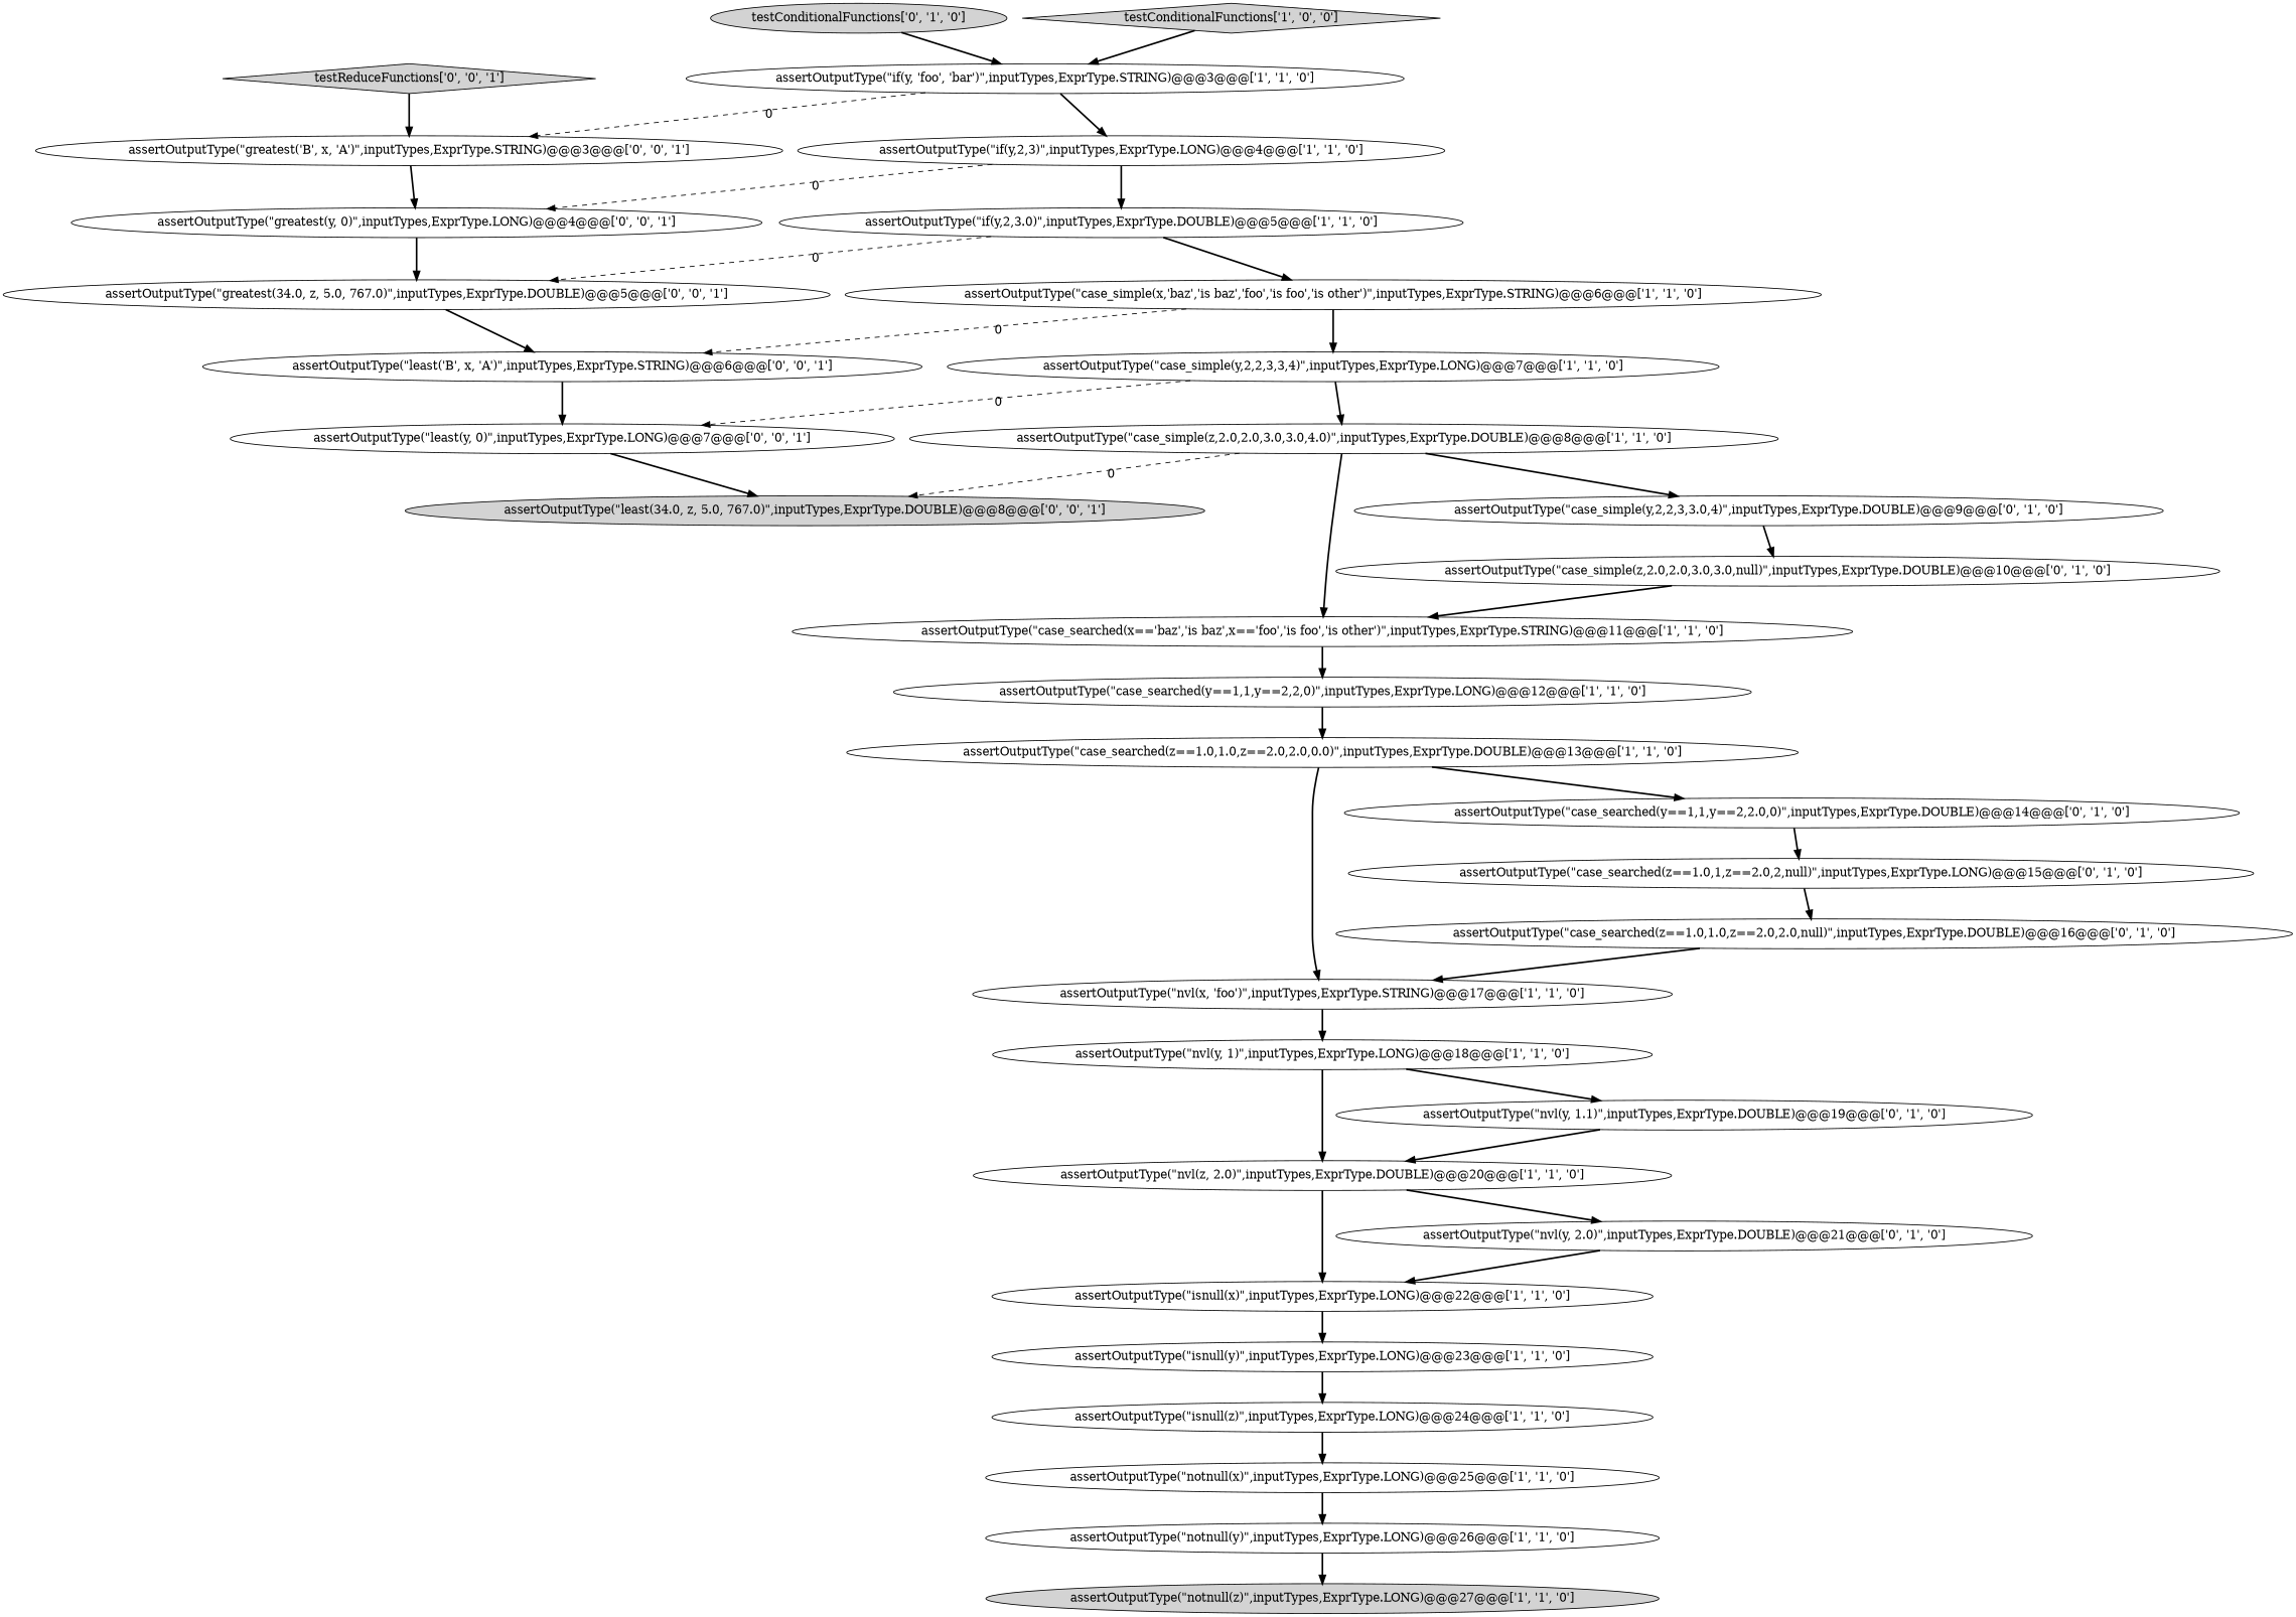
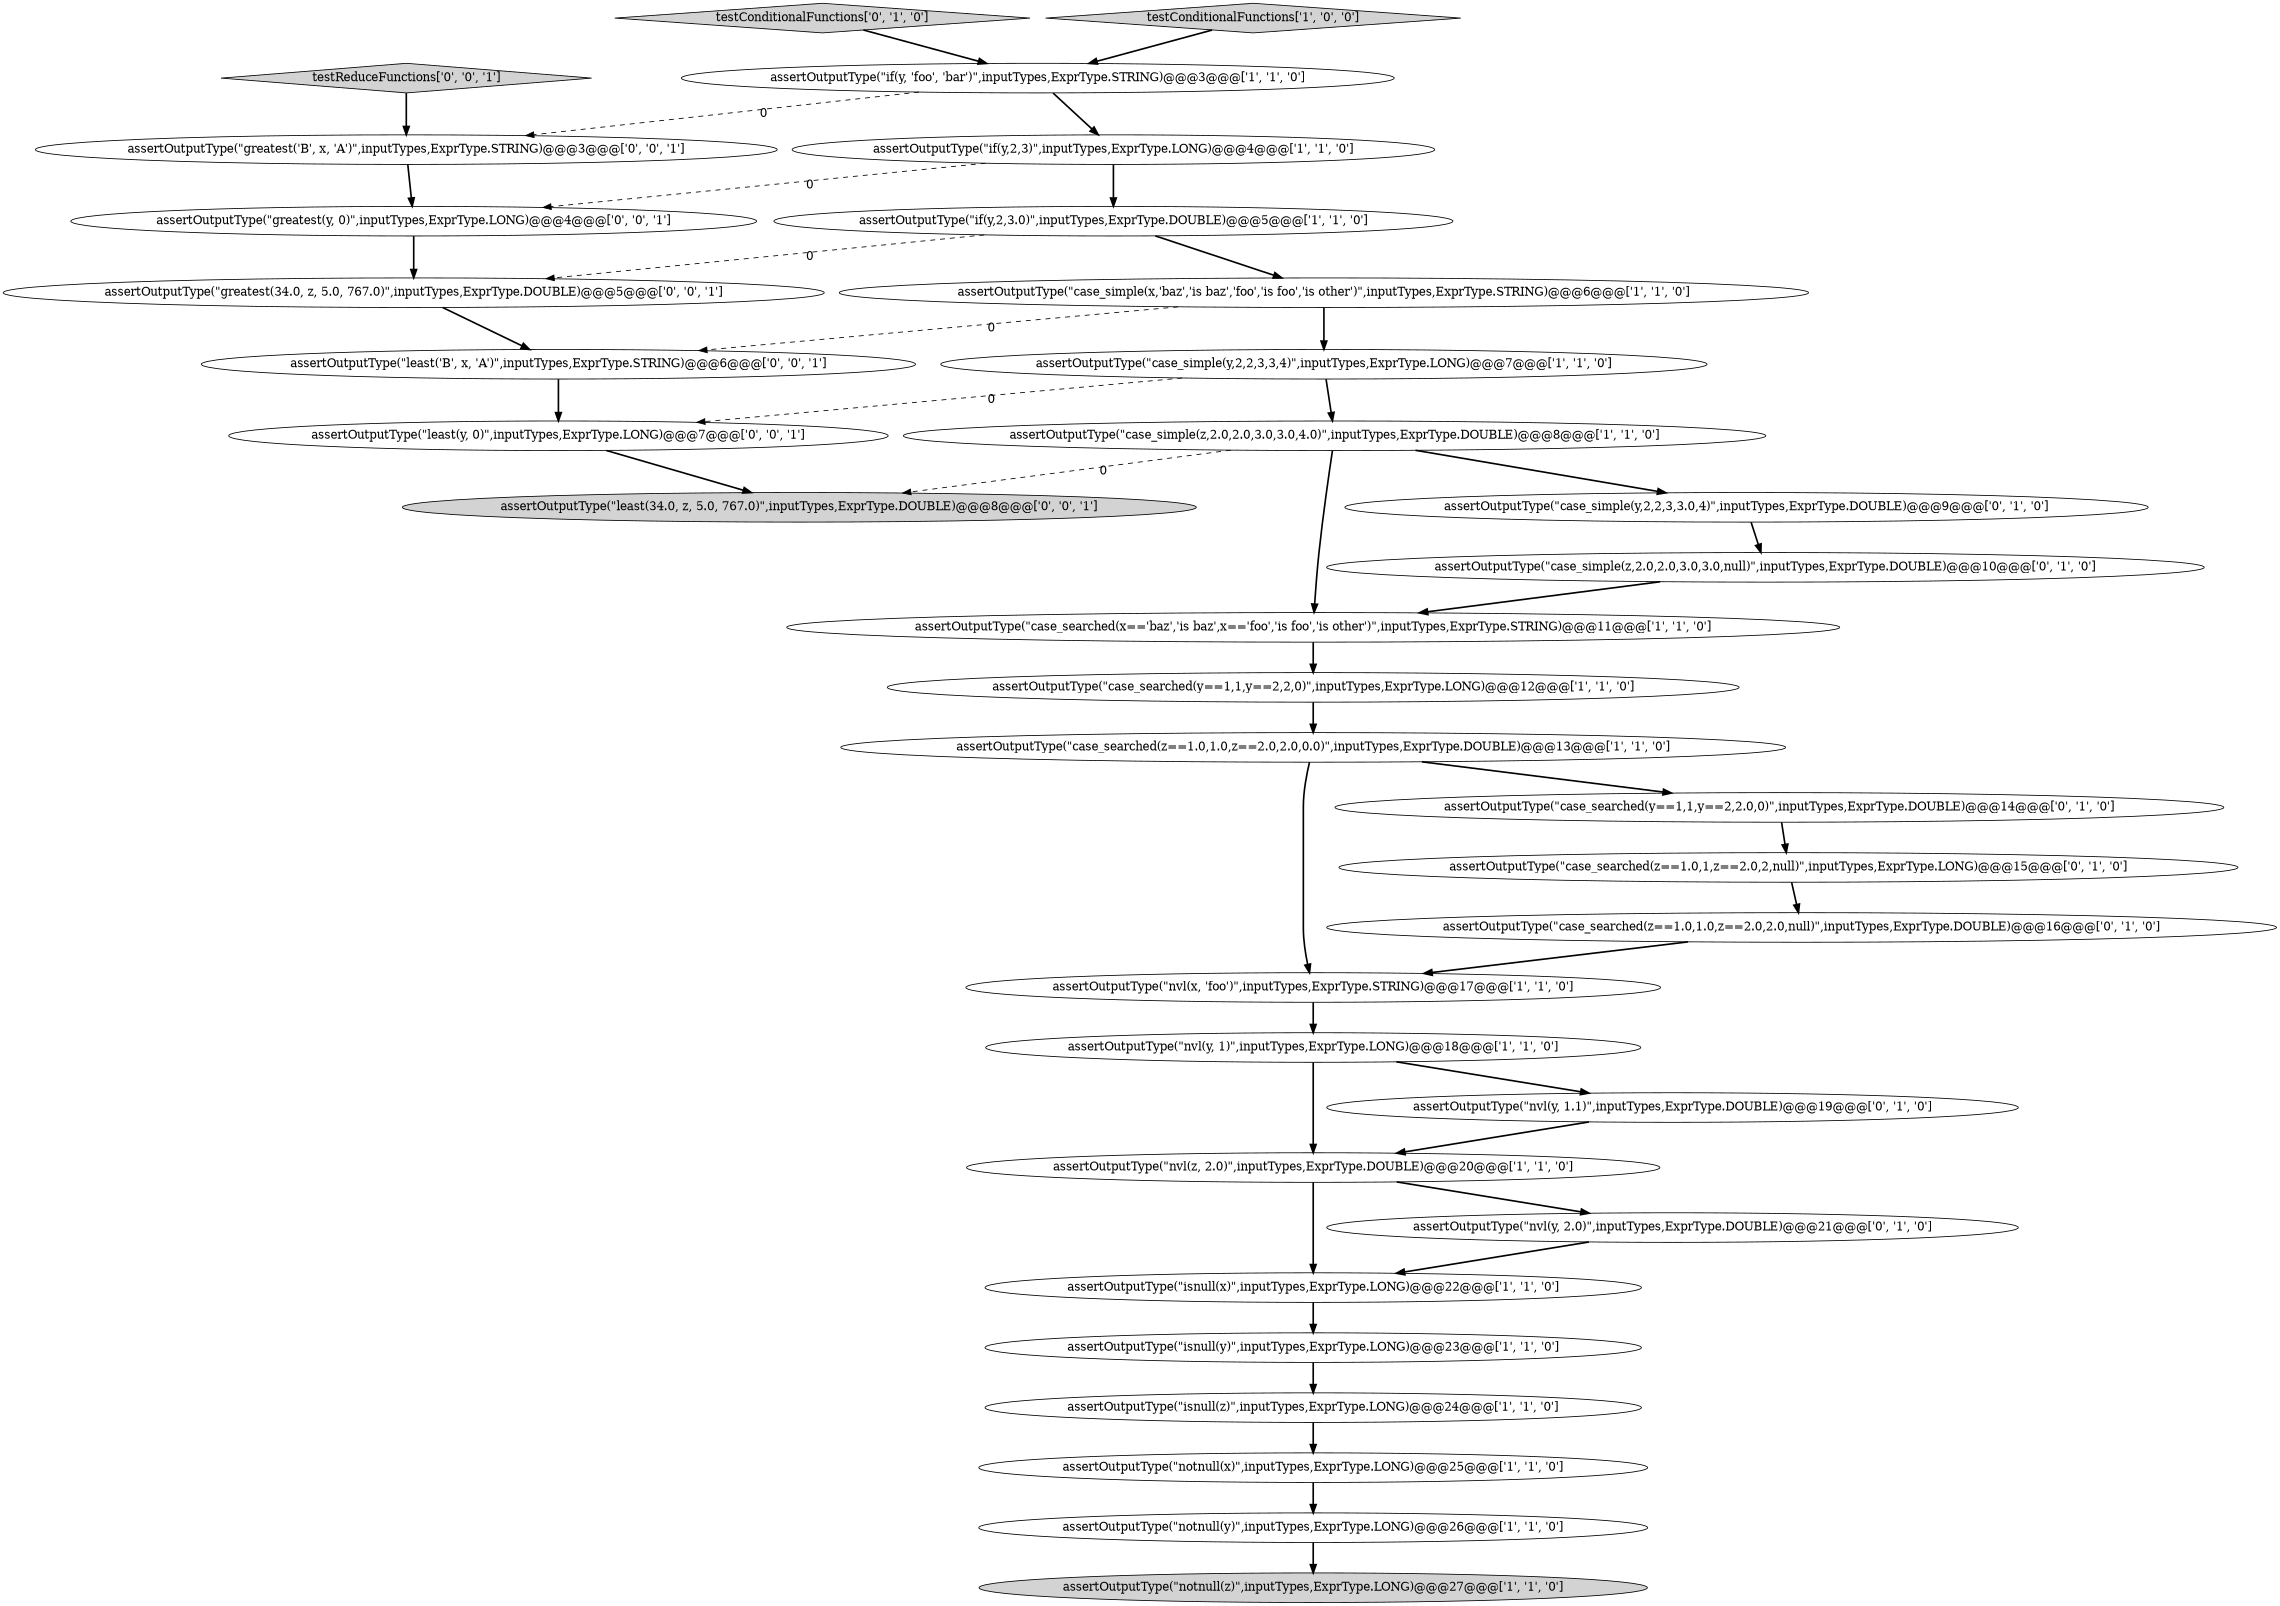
  digraph {
    node [fillcolor=white shape=ellipse style=filled]
    edge [style=bold]
    n1 [label="assertOutputType(\"greatest(y, 0)\",inputTypes,ExprType.LONG)@@@4@@@['0', '0', '1']"]
    n2 [label="assertOutputType(\"greatest(34.0, z, 5.0, 767.0)\",inputTypes,ExprType.DOUBLE)@@@5@@@['0', '0', '1']"]
    n3 [label="assertOutputType(\"if(y,2,3.0)\",inputTypes,ExprType.DOUBLE)@@@5@@@['1', '1', '0']"]
    n4 [label="assertOutputType(\"case_simple(x,'baz','is baz','foo','is foo','is other')\",inputTypes,ExprType.STRING)@@@6@@@['1', '1', '0']"]
    n5 [label="assertOutputType(\"case_searched(x=='baz','is baz',x=='foo','is foo','is other')\",inputTypes,ExprType.STRING)@@@11@@@['1', '1', '0']"]
    n6 [label="assertOutputType(\"case_searched(y==1,1,y==2,2,0)\",inputTypes,ExprType.LONG)@@@12@@@['1', '1', '0']"]
    n7 [fillcolor=lightgray label="assertOutputType(\"least(34.0, z, 5.0, 767.0)\",inputTypes,ExprType.DOUBLE)@@@8@@@['0', '0', '1']"]
    n8 [label="assertOutputType(\"case_simple(z,2.0,2.0,3.0,3.0,4.0)\",inputTypes,ExprType.DOUBLE)@@@8@@@['1', '1', '0']"]
    n9 [label="assertOutputType(\"case_simple(y,2,2,3,3.0,4)\",inputTypes,ExprType.DOUBLE)@@@9@@@['0', '1', '0']"]
    n10 [label="assertOutputType(\"notnull(y)\",inputTypes,ExprType.LONG)@@@26@@@['1', '1', '0']"]
    n11 [fillcolor=lightgray label="assertOutputType(\"notnull(z)\",inputTypes,ExprType.LONG)@@@27@@@['1', '1', '0']"]
    n12 [label="assertOutputType(\"case_searched(z==1.0,1,z==2.0,2,null)\",inputTypes,ExprType.LONG)@@@15@@@['0', '1', '0']"]
    n13 [label="assertOutputType(\"case_searched(z==1.0,1.0,z==2.0,2.0,null)\",inputTypes,ExprType.DOUBLE)@@@16@@@['0', '1', '0']"]
    n14 [label="assertOutputType(\"isnull(z)\",inputTypes,ExprType.LONG)@@@24@@@['1', '1', '0']"]
    n15 [label="assertOutputType(\"notnull(x)\",inputTypes,ExprType.LONG)@@@25@@@['1', '1', '0']"]
    n16 [label="assertOutputType(\"if(y, 'foo', 'bar')\",inputTypes,ExprType.STRING)@@@3@@@['1', '1', '0']"]
    n17 [label="assertOutputType(\"if(y,2,3)\",inputTypes,ExprType.LONG)@@@4@@@['1', '1', '0']"]
    n18 [label="assertOutputType(\"greatest('B', x, 'A')\",inputTypes,ExprType.STRING)@@@3@@@['0', '0', '1']"]
    n19 [label="assertOutputType(\"nvl(x, 'foo')\",inputTypes,ExprType.STRING)@@@17@@@['1', '1', '0']"]
    n20 [label="assertOutputType(\"isnull(x)\",inputTypes,ExprType.LONG)@@@22@@@['1', '1', '0']"]
    n21 [label="assertOutputType(\"isnull(y)\",inputTypes,ExprType.LONG)@@@23@@@['1', '1', '0']"]
    n22 [label="assertOutputType(\"nvl(y, 1)\",inputTypes,ExprType.LONG)@@@18@@@['1', '1', '0']"]
    n23 [label="assertOutputType(\"nvl(z, 2.0)\",inputTypes,ExprType.DOUBLE)@@@20@@@['1', '1', '0']"]
    n24 [label="assertOutputType(\"nvl(y, 1.1)\",inputTypes,ExprType.DOUBLE)@@@19@@@['0', '1', '0']"]
    n25 [label="assertOutputType(\"case_searched(y==1,1,y==2,2.0,0)\",inputTypes,ExprType.DOUBLE)@@@14@@@['0', '1', '0']"]
    n26 [label="assertOutputType(\"least('B', x, 'A')\",inputTypes,ExprType.STRING)@@@6@@@['0', '0', '1']"]
-   n27 [fillcolor=lightgray label="testConditionalFunctions['0', '1', '0']"]
+   n27 [fillcolor=lightgray label="testConditionalFunctions['0', '1', '0']" shape=diamond]
    n28 [label="assertOutputType(\"least(y, 0)\",inputTypes,ExprType.LONG)@@@7@@@['0', '0', '1']"]
    n29 [label="assertOutputType(\"nvl(y, 2.0)\",inputTypes,ExprType.DOUBLE)@@@21@@@['0', '1', '0']"]
    n30 [label="assertOutputType(\"case_searched(z==1.0,1.0,z==2.0,2.0,0.0)\",inputTypes,ExprType.DOUBLE)@@@13@@@['1', '1', '0']"]
    n31 [label="assertOutputType(\"case_simple(y,2,2,3,3,4)\",inputTypes,ExprType.LONG)@@@7@@@['1', '1', '0']"]
    n32 [label="assertOutputType(\"case_simple(z,2.0,2.0,3.0,3.0,null)\",inputTypes,ExprType.DOUBLE)@@@10@@@['0', '1', '0']"]
    n33 [fillcolor=lightgray label="testConditionalFunctions['1', '0', '0']" shape=diamond]
    n34 [fillcolor=lightgray label="testReduceFunctions['0', '0', '1']" shape=diamond]
    n1 -> n2
    n2 -> n26
    n3 -> n2 [label=0 style=dashed]
    n3 -> n4
    n4 -> n26 [label=0 style=dashed]
    n4 -> n31
    n5 -> n6
    n6 -> n30
    n8 -> n5
    n8 -> n7 [label=0 style=dashed]
    n8 -> n9
    n9 -> n32
    n10 -> n11
    n12 -> n13
    n13 -> n19
    n14 -> n15
    n15 -> n10
    n16 -> n17
    n16 -> n18 [label=0 style=dashed]
    n17 -> n1 [label=0 style=dashed]
    n17 -> n3
    n18 -> n1
    n19 -> n22
    n20 -> n21
    n21 -> n14
    n22 -> n23
    n22 -> n24
    n23 -> n20
    n23 -> n29
    n24 -> n23
    n25 -> n12
    n26 -> n28
    n27 -> n16
    n28 -> n7
    n29 -> n20
    n30 -> n19
    n30 -> n25
    n31 -> n8
    n31 -> n28 [label=0 style=dashed]
    n32 -> n5
    n33 -> n16
    n34 -> n18
  }
